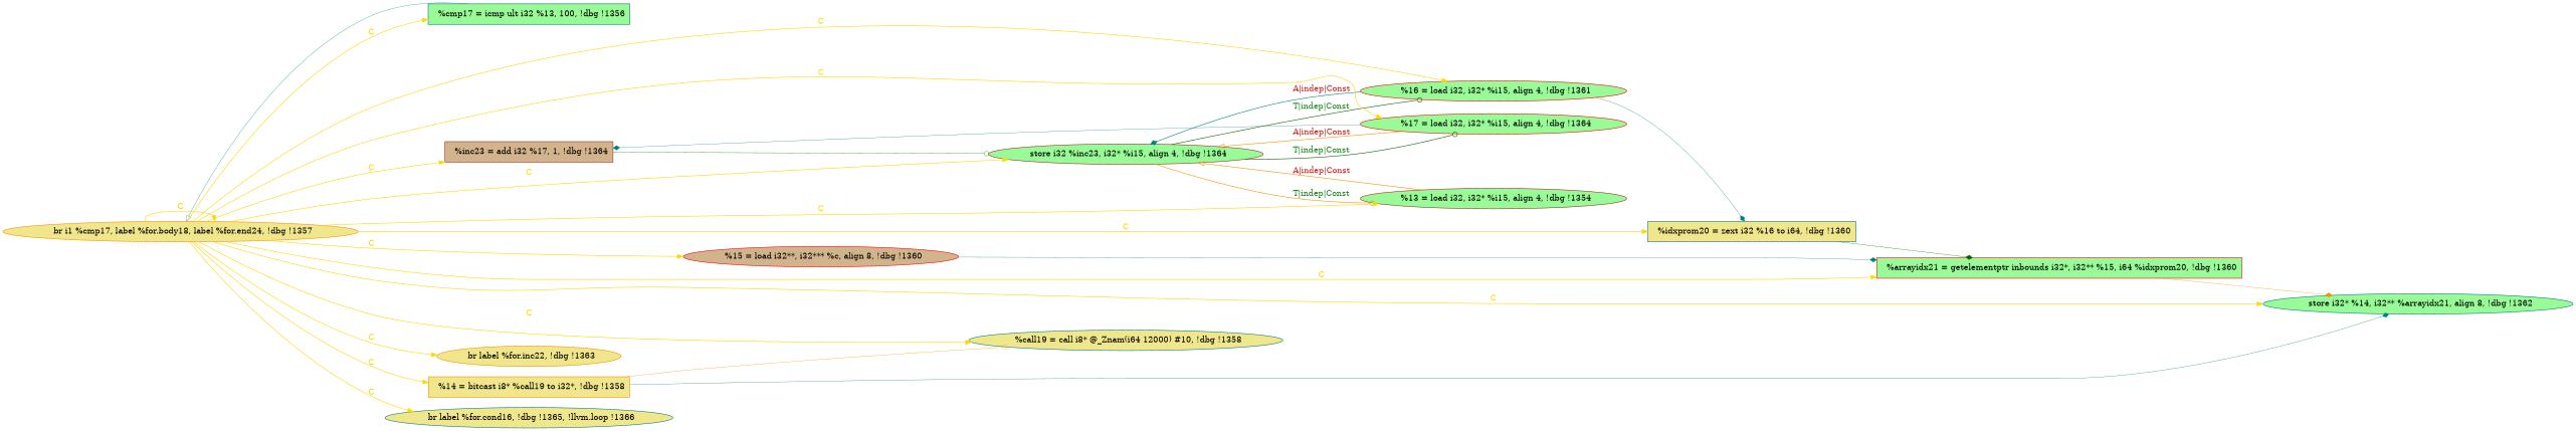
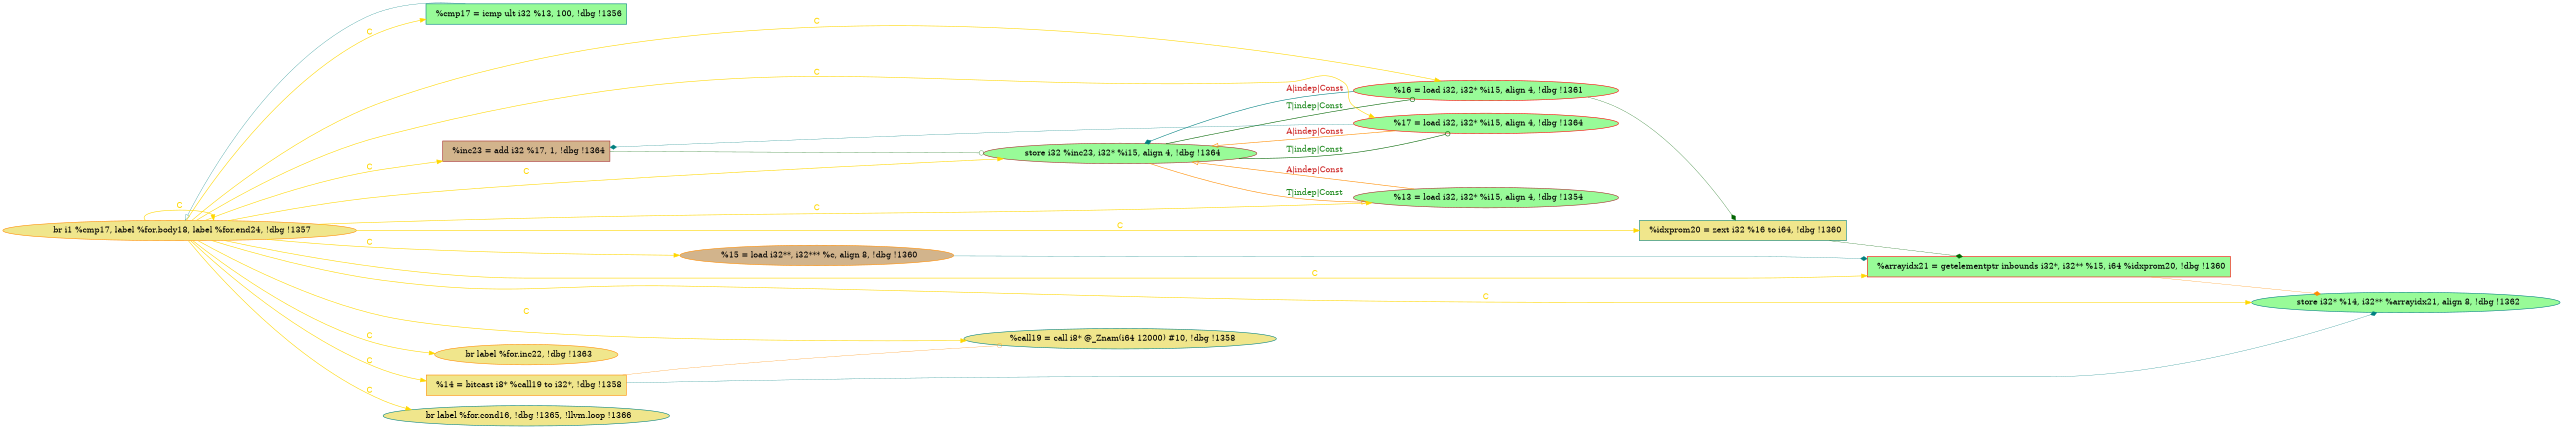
  digraph {
    rankdir=LR
    node [color=teal fillcolor=palegreen shape=ellipse style=filled]
    edge [color=gold fontcolor=gold penwidth=1.0 style=solid]
    n1 [color=brown fillcolor=tan label="  %inc23 = add i32 %17, 1, !dbg !1364" shape=rectangle]
    n2 [color=brown label="  store i32 %inc23, i32* %i15, align 4, !dbg !1364"]
    n3 [color=brown label="  %13 = load i32, i32* %i15, align 4, !dbg !1354"]
    n4 [color=red label="  %16 = load i32, i32* %i15, align 4, !dbg !1361"]
    n5 [color=red label="  %17 = load i32, i32* %i15, align 4, !dbg !1364"]
    n6 [label="  %cmp17 = icmp ult i32 %13, 100, !dbg !1356" shape=rectangle]
    n7 [color=darkorange fillcolor=khaki label="  br i1 %cmp17, label %for.body18, label %for.end24, !dbg !1357"]
    n8 [fillcolor=khaki label="  %idxprom20 = zext i32 %16 to i64, !dbg !1360" shape=rectangle]
    n9 [color=red label="  %arrayidx21 = getelementptr inbounds i32*, i32** %15, i64 %idxprom20, !dbg !1360" shape=rectangle]
    n10 [label="  store i32* %14, i32** %arrayidx21, align 8, !dbg !1362"]
    n11 [fillcolor=khaki label="  %call19 = call i8* @_Znam(i64 12000) #10, !dbg !1358"]
    n12 [color=darkorange fillcolor=khaki label="  %14 = bitcast i8* %call19 to i32*, !dbg !1358" shape=rectangle]
    n13 [color=darkorange fillcolor=khaki label="  br label %for.inc22, !dbg !1363"]
-   n14 [color=red fillcolor=tan label="  %15 = load i32**, i32*** %c, align 8, !dbg !1360"]
+   n14 [color=darkorange fillcolor=tan label="  %15 = load i32**, i32*** %c, align 8, !dbg !1360"]
    n15 [fillcolor=khaki label="  br label %for.cond16, !dbg !1365, !llvm.loop !1366"]
    n1 -> n2 [arrowhead=odot color=darkgreen fontcolor=black penwidth=0.5]
-   n2 -> n3 [arrowhead=odot color=darkorange fontcolor=forestgreen label="T|indep|Const"]
+   n2 -> n3 [arrowhead=onormal color=darkorange fontcolor=forestgreen label="T|indep|Const"]
    n2 -> n4 [arrowhead=odot color=darkgreen fontcolor=forestgreen label="T|indep|Const"]
    n2 -> n5 [arrowhead=odot color=darkgreen fontcolor=forestgreen label="T|indep|Const"]
    n3 -> n2 [arrowhead=onormal color=darkorange fontcolor=firebrick3 label="A|indep|Const"]
    n4 -> n2 [arrowhead=diamond color=teal fontcolor=firebrick3 label="A|indep|Const"]
-   n4 -> n8 [arrowhead=diamond color=teal fontcolor=black penwidth=0.5]
+   n4 -> n8 [arrowhead=diamond color=darkgreen fontcolor=black penwidth=0.5]
    n5 -> n1 [arrowhead=diamond color=teal fontcolor=black penwidth=0.5]
    n5 -> n2 [arrowhead=onormal color=darkorange fontcolor=firebrick3 label="A|indep|Const"]
    n6 -> n7 [arrowhead=onormal color=teal fontcolor=black penwidth=0.5]
    n7 -> n1 [label=C]
    n7 -> n2 [label=C]
    n7 -> n3 [label=C]
    n7 -> n4 [label=C]
    n7 -> n5 [label=C]
    n7 -> n6 [label=C]
    n7 -> n7 [label=C]
    n7 -> n8 [label=C]
    n7 -> n9 [label=C]
    n7 -> n10 [label=C]
    n7 -> n11 [label=C]
    n7 -> n12 [label=C]
    n7 -> n13 [label=C]
    n7 -> n14 [label=C]
    n7 -> n15 [label=C]
    n8 -> n9 [arrowhead=diamond color=darkgreen fontcolor=black penwidth=0.5]
    n9 -> n10 [arrowhead=diamond color=darkorange fontcolor=black penwidth=0.5]
    n12 -> n10 [arrowhead=diamond color=teal fontcolor=black penwidth=0.5]
    n12 -> n11 [arrowhead=odot color=darkorange fontcolor=black penwidth=0.5]
    n14 -> n9 [arrowhead=diamond color=teal fontcolor=black penwidth=0.5]
  }
